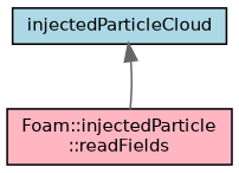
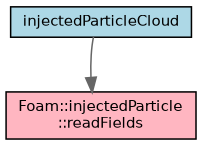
  digraph {
    rankdir=TB
    node [color=black fontname=Helvetica fontsize=10 shape=record style=filled]
    n1 [fillcolor=lightblue fontcolor=black height=0.2 label=injectedParticleCloud width=0.4]
    n2 [height=0.2 label="Foam::injectedParticle\l::readFields" width=0.4 fillcolor=lightpink]
-   n2 -> n1 [color=gray40 fontname=Helvetica fontsize=10 labelfontname=Helvetica labelfontsize=10 style=solid]
+   n1 -> n2 [color=gray40 fontname=Helvetica fontsize=10 labelfontname=Helvetica labelfontsize=10 style=solid]
  }
